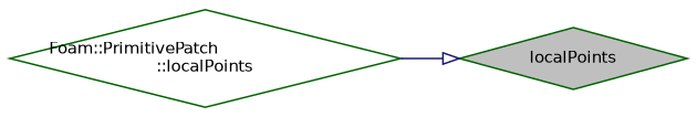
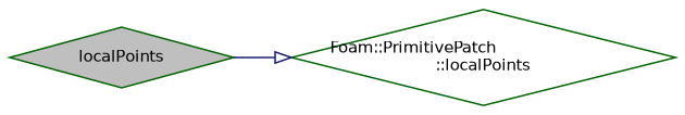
  digraph {
    rankdir=LR
    node [color=darkgreen fontname=Helvetica fontsize=10 shape=diamond]
    n1 [fillcolor=grey75 fontcolor=black height=0.2 label=localPoints style=filled width=0.4]
    n2 [height=0.2 label="Foam::PrimitivePatch\l::localPoints" width=0.4]
-   n2 -> n1 [color=midnightblue fontname=Helvetica fontsize=10 labelfontname=Helvetica labelfontsize=10 style=solid arrowhead=onormal]
+   n1 -> n2 [color=midnightblue fontname=Helvetica fontsize=10 labelfontname=Helvetica labelfontsize=10 style=solid arrowhead=onormal]
  }
